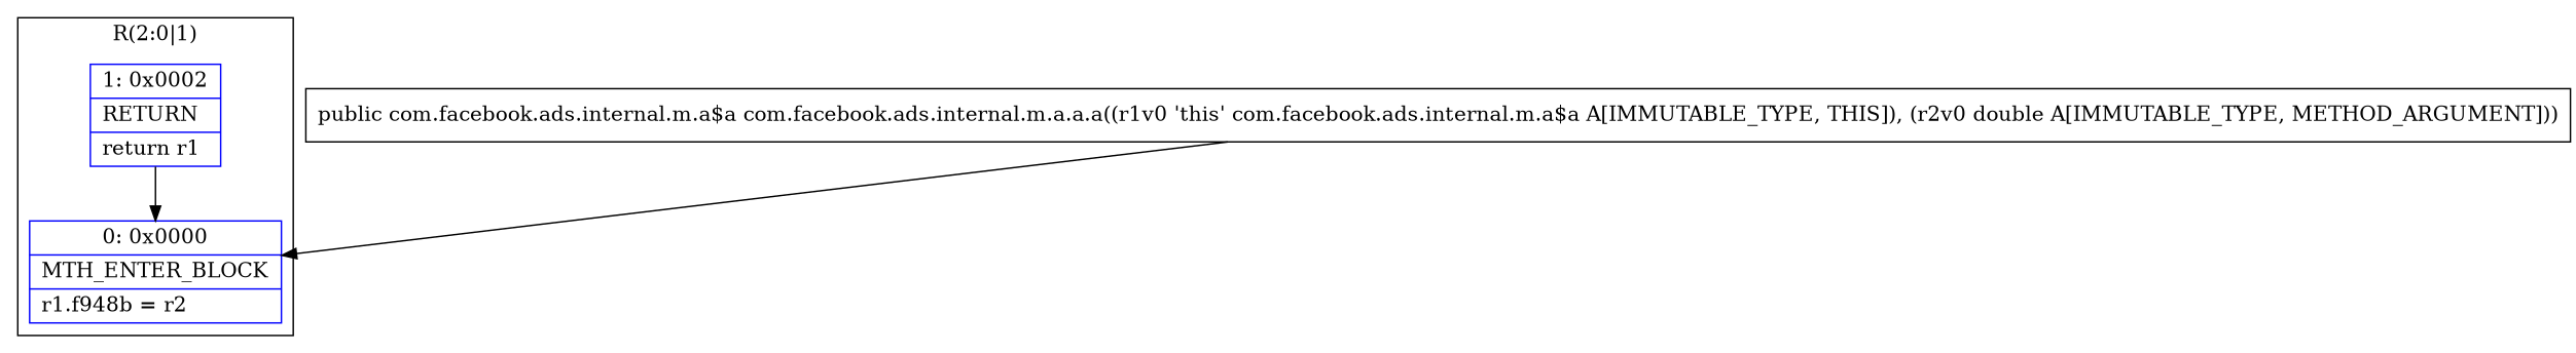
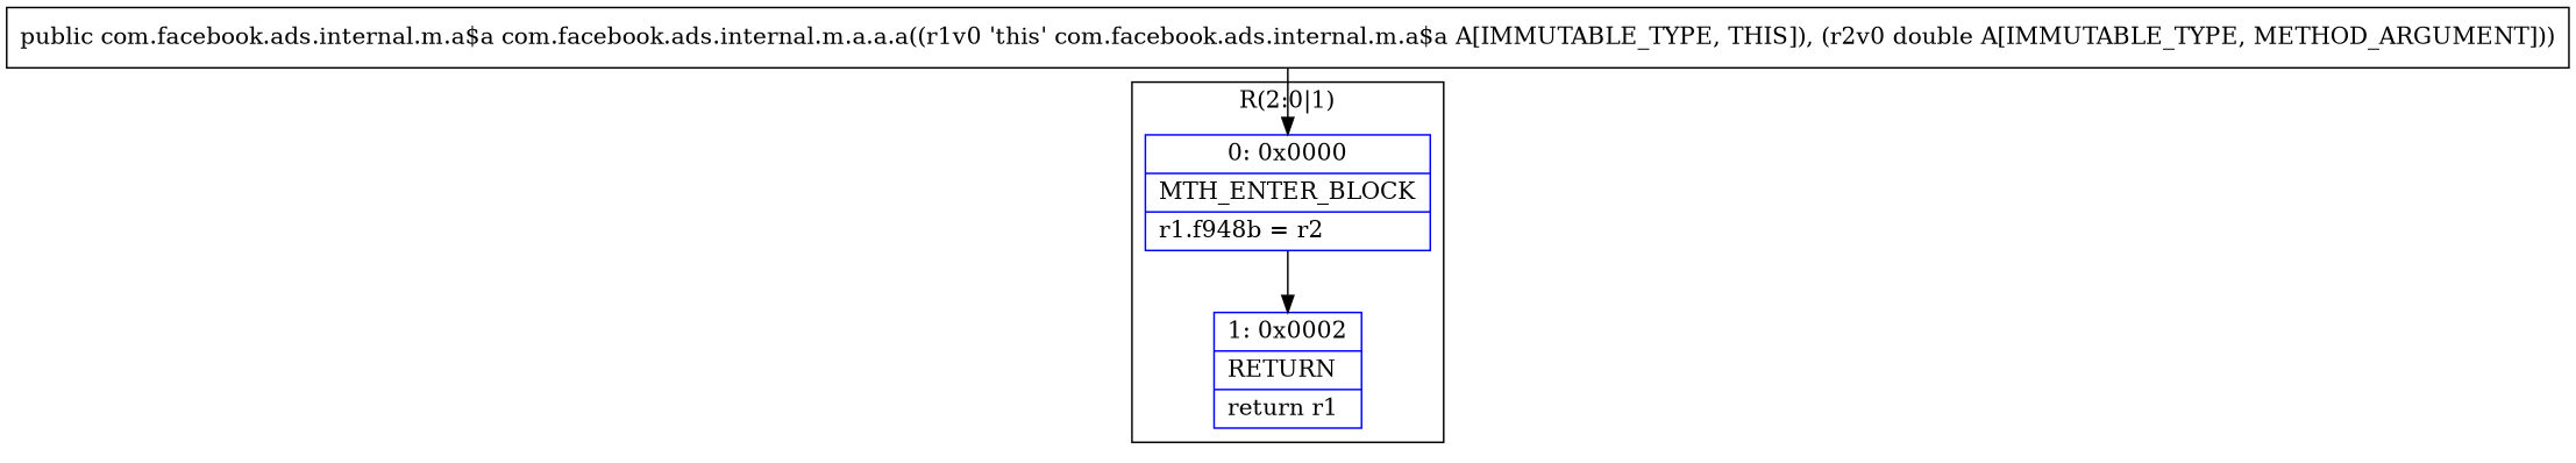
  digraph {
    node [color=blue shape=record]
    n1 [label="{0\:\ 0x0000|MTH_ENTER_BLOCK\l|r1.f948b = r2\l}"]
    n2 [label="{1\:\ 0x0002|RETURN\l|return r1\l}"]
    n3 [label="{public com.facebook.ads.internal.m.a$a com.facebook.ads.internal.m.a.a.a((r1v0 'this' com.facebook.ads.internal.m.a$a A[IMMUTABLE_TYPE, THIS]), (r2v0 double A[IMMUTABLE_TYPE, METHOD_ARGUMENT])) }" color=""]
    subgraph cluster_1 {
      label="R(2:0|1)"
      n1
      n2
    }
-   n2 -> n1
+   n1 -> n2
    n3 -> n1
  }
